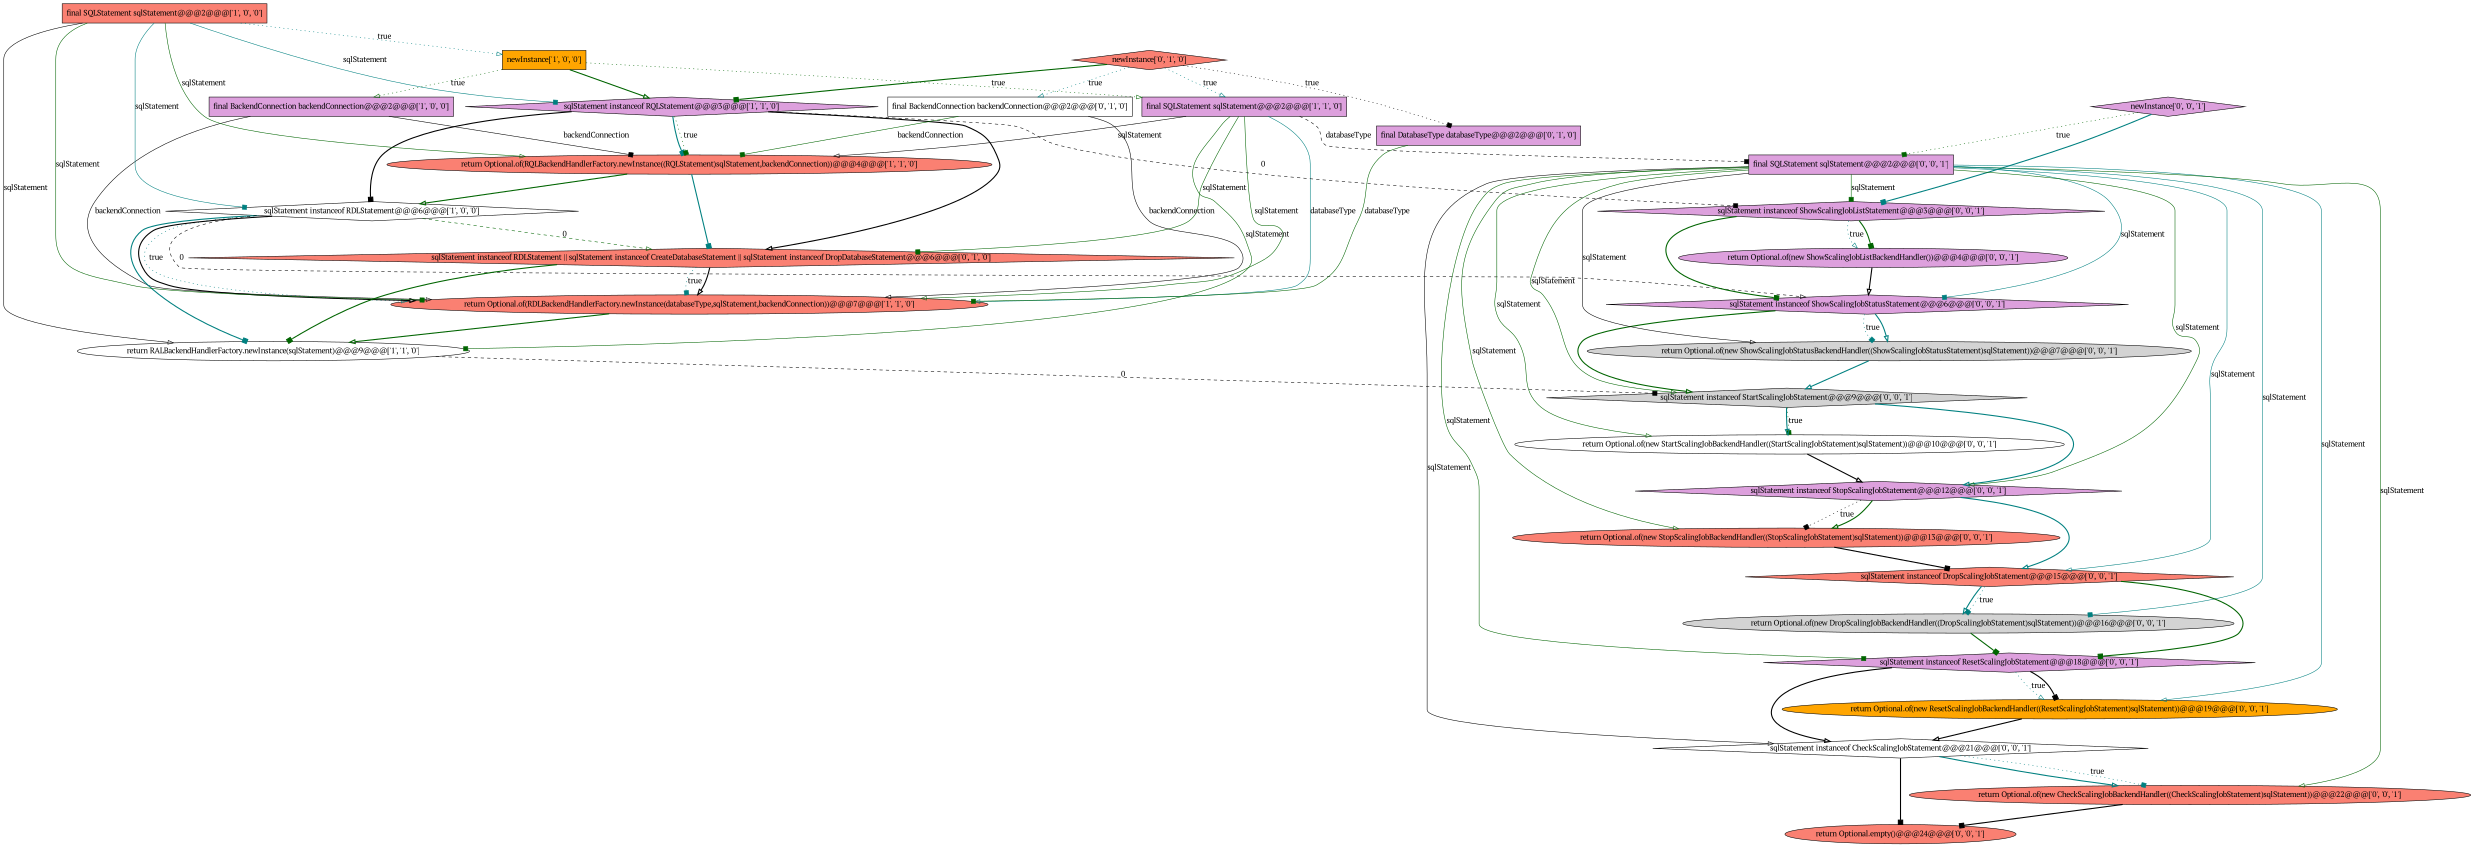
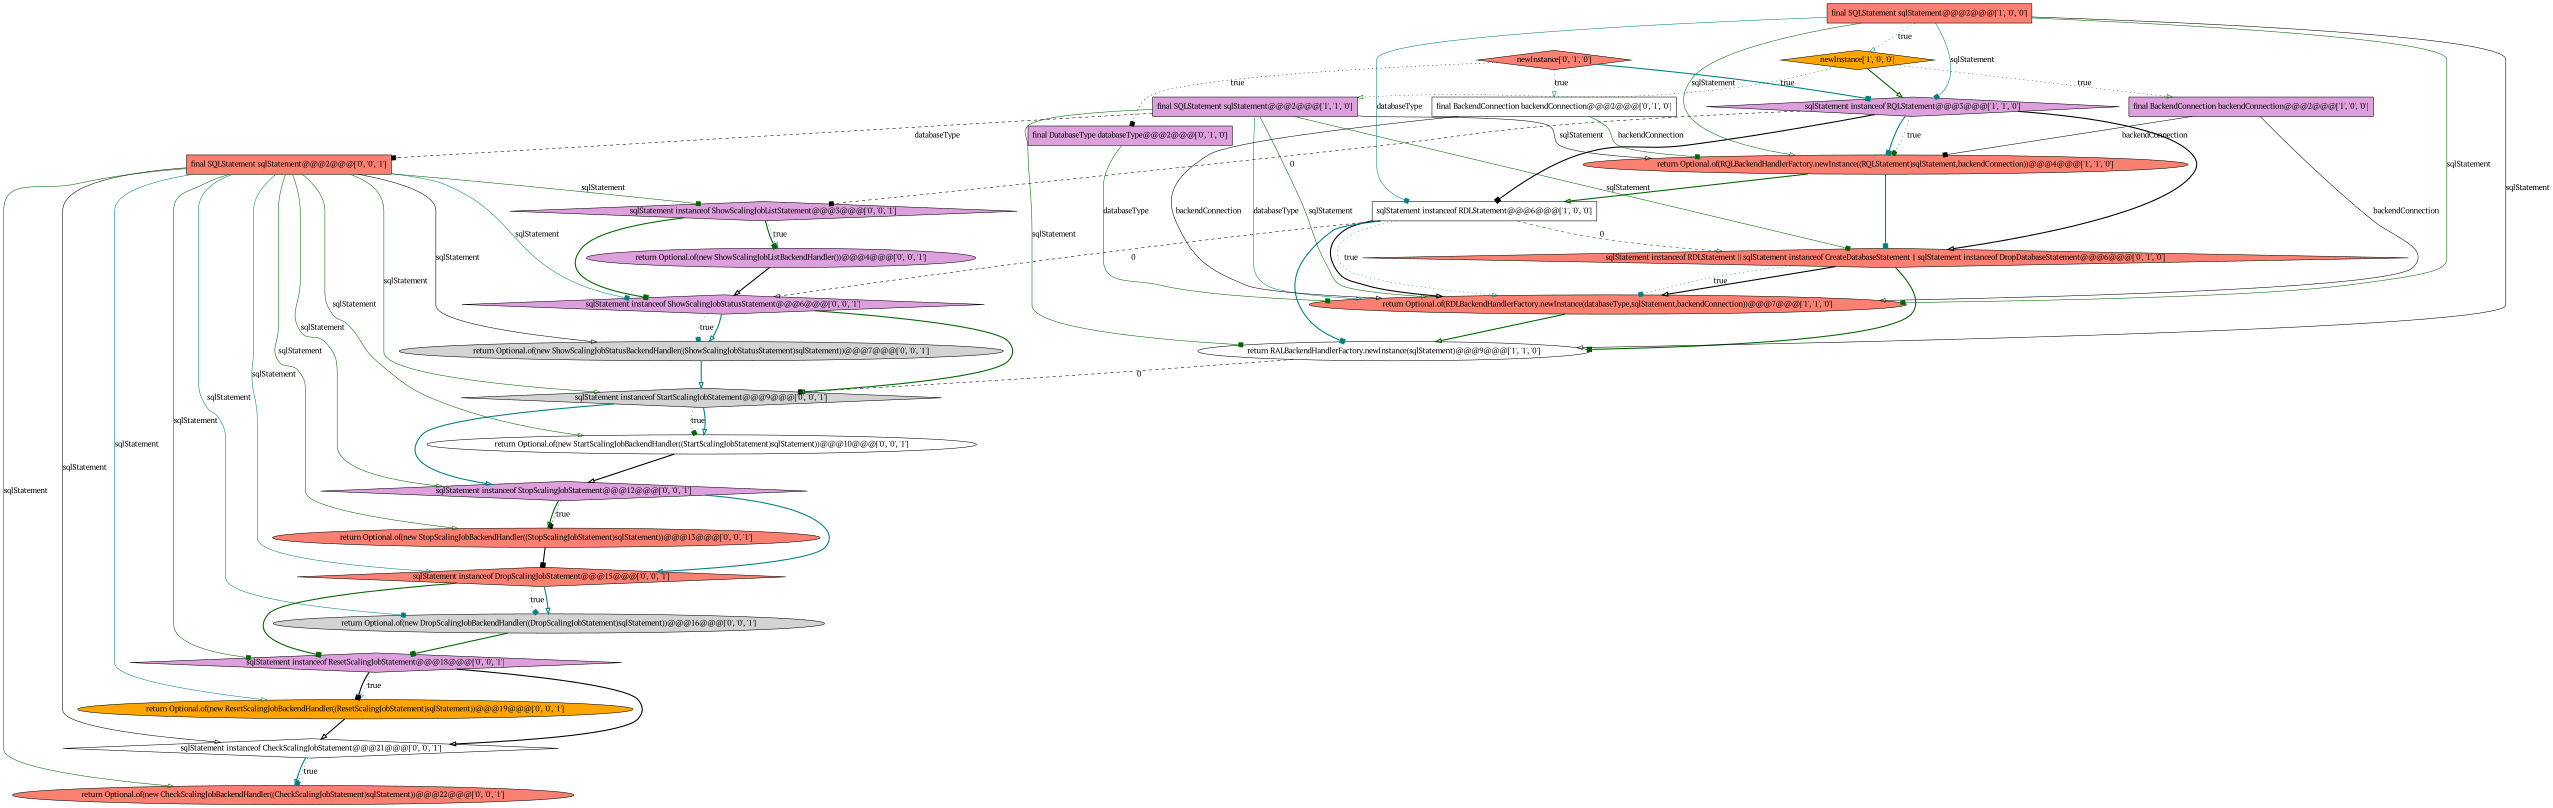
  digraph {
    fontname="PT Serif"
    node [fillcolor=plum fontname="PT Serif" shape=diamond style=filled]
    edge [arrowhead=onormal color=darkgreen fontname="PT Serif" style=bold]
    n1 [label="sqlStatement instanceof ResetScalingJobStatement@@@18@@@['0', '0', '1']"]
    n2 [fillcolor=orange label="return Optional.of(new ResetScalingJobBackendHandler((ResetScalingJobStatement)sqlStatement))@@@19@@@['0', '0', '1']" shape=ellipse]
    n3 [fillcolor=white label="sqlStatement instanceof CheckScalingJobStatement@@@21@@@['0', '0', '1']"]
    n4 [fillcolor=salmon label="return Optional.of(new CheckScalingJobBackendHandler((CheckScalingJobStatement)sqlStatement))@@@22@@@['0', '0', '1']" shape=ellipse]
-   n5 [fillcolor=salmon label="return Optional.empty()@@@24@@@['0', '0', '1']" shape=ellipse]
    n6 [label="final BackendConnection backendConnection@@@2@@@['1', '0', '0']" shape=box]
    n7 [fillcolor=salmon label="return Optional.of(RQLBackendHandlerFactory.newInstance((RQLStatement)sqlStatement,backendConnection))@@@4@@@['1', '1', '0']" shape=ellipse]
    n8 [fillcolor=salmon label="return Optional.of(RDLBackendHandlerFactory.newInstance(databaseType,sqlStatement,backendConnection))@@@7@@@['1', '1', '0']" shape=ellipse]
-   n9 [fillcolor=white label="sqlStatement instanceof RDLStatement@@@6@@@['1', '0', '0']"]
+   n9 [fillcolor=white label="sqlStatement instanceof RDLStatement@@@6@@@['1', '0', '0']" shape=box]
    n10 [fillcolor=salmon label="sqlStatement instanceof RDLStatement || sqlStatement instanceof CreateDatabaseStatement || sqlStatement instanceof DropDatabaseStatement@@@6@@@['0', '1', '0']"]
    n11 [fillcolor=white label="return RALBackendHandlerFactory.newInstance(sqlStatement)@@@9@@@['1', '1', '0']" shape=ellipse]
    n12 [label="sqlStatement instanceof ShowScalingJobStatusStatement@@@6@@@['0', '0', '1']"]
    n13 [fillcolor=lightgrey label="return Optional.of(new ShowScalingJobStatusBackendHandler((ShowScalingJobStatusStatement)sqlStatement))@@@7@@@['0', '0', '1']" shape=ellipse]
    n14 [fillcolor=lightgrey label="sqlStatement instanceof StartScalingJobStatement@@@9@@@['0', '0', '1']"]
-   n15 [label="newInstance['0', '0', '1']"]
-   n16 [label="final SQLStatement sqlStatement@@@2@@@['0', '0', '1']" shape=box]
+   n16 [fillcolor=salmon label="final SQLStatement sqlStatement@@@2@@@['0', '0', '1']" shape=box]
    n17 [label="sqlStatement instanceof ShowScalingJobListStatement@@@3@@@['0', '0', '1']"]
    n18 [label="sqlStatement instanceof StopScalingJobStatement@@@12@@@['0', '0', '1']"]
    n19 [fillcolor=salmon label="sqlStatement instanceof DropScalingJobStatement@@@15@@@['0', '0', '1']"]
    n20 [fillcolor=salmon label="return Optional.of(new StopScalingJobBackendHandler((StopScalingJobStatement)sqlStatement))@@@13@@@['0', '0', '1']" shape=ellipse]
    n21 [fillcolor=lightgrey label="return Optional.of(new DropScalingJobBackendHandler((DropScalingJobStatement)sqlStatement))@@@16@@@['0', '0', '1']" shape=ellipse]
    n22 [fillcolor=white label="return Optional.of(new StartScalingJobBackendHandler((StartScalingJobStatement)sqlStatement))@@@10@@@['0', '0', '1']" shape=ellipse]
    n23 [label="return Optional.of(new ShowScalingJobListBackendHandler())@@@4@@@['0', '0', '1']" shape=ellipse]
    n24 [label="final SQLStatement sqlStatement@@@2@@@['1', '1', '0']" shape=box]
    n25 [label="sqlStatement instanceof RQLStatement@@@3@@@['1', '1', '0']"]
    n26 [fillcolor=white label="final BackendConnection backendConnection@@@2@@@['0', '1', '0']" shape=box]
    n27 [fillcolor=salmon label="final SQLStatement sqlStatement@@@2@@@['1', '0', '0']" shape=box]
-   n28 [fillcolor=orange label="newInstance['1', '0', '0']" shape=box]
+   n28 [fillcolor=orange label="newInstance['1', '0', '0']"]
    n29 [fillcolor=salmon label="newInstance['0', '1', '0']"]
    n30 [label="final DatabaseType databaseType@@@2@@@['0', '1', '0']" shape=box]
    n1 -> n2 [color=teal label=true style=dotted]
    n1 -> n2 [arrowhead=box color=black]
    n1 -> n3 [color=black]
    n2 -> n3 [color=black]
    n3 -> n4 [arrowhead=box color=teal label=true style=dotted]
    n3 -> n4 [color=teal]
-   n3 -> n5 [arrowhead=box color=black]
-   n4 -> n5 [arrowhead=box color=black]
    n6 -> n7 [arrowhead=box color=black label=backendConnection style=solid]
    n6 -> n8 [color=black label=backendConnection style=solid]
    n7 -> n9
    n7 -> n10 [arrowhead=box color=teal]
    n8 -> n11
    n9 -> n8 [color=teal label=true style=dotted]
    n9 -> n8 [color=black]
    n9 -> n10 [label=0 style=dashed]
    n9 -> n11 [arrowhead=box color=teal]
    n9 -> n12 [color=black label=0 style=dashed]
    n10 -> n8 [color=black]
    n10 -> n8 [arrowhead=box color=teal label=true style=dotted]
    n10 -> n11 [arrowhead=box]
    n11 -> n14 [arrowhead=box color=black label=0 style=dashed]
    n12 -> n13 [color=teal]
    n12 -> n13 [arrowhead=box color=teal label=true style=dotted]
    n12 -> n14
    n13 -> n14 [color=teal]
    n14 -> n18 [color=teal]
    n14 -> n22 [arrowhead=box label=true style=dotted]
    n14 -> n22 [color=teal]
-   n15 -> n16 [arrowhead=box label=true style=dotted]
-   n15 -> n17 [arrowhead=box color=teal]
    n16 -> n1 [arrowhead=box label=sqlStatement style=solid]
    n16 -> n2 [color=teal label=sqlStatement style=solid]
    n16 -> n3 [color=black label=sqlStatement style=solid]
    n16 -> n4 [label=sqlStatement style=solid]
    n16 -> n12 [arrowhead=box color=teal label=sqlStatement style=solid]
    n16 -> n13 [color=black label=sqlStatement style=solid]
    n16 -> n14 [label=sqlStatement style=solid]
    n16 -> n17 [arrowhead=box label=sqlStatement style=solid]
    n16 -> n18 [label=sqlStatement style=solid]
    n16 -> n19 [color=teal label=sqlStatement style=solid]
    n16 -> n20 [label=sqlStatement style=solid]
    n16 -> n21 [arrowhead=box color=teal label=sqlStatement style=solid]
    n16 -> n22 [label=sqlStatement style=solid]
    n17 -> n12 [arrowhead=box]
    n17 -> n23 [arrowhead=box]
    n17 -> n23 [color=teal label=true style=dotted]
    n18 -> n19 [color=teal]
    n18 -> n20 [arrowhead=box color=black label=true style=dotted]
    n18 -> n20
    n19 -> n1 [arrowhead=box]
    n19 -> n21 [color=teal]
    n19 -> n21 [arrowhead=box color=teal label=true style=dotted]
    n20 -> n19 [arrowhead=box color=black]
    n21 -> n1 [arrowhead=box]
    n22 -> n18 [color=black]
    n23 -> n12 [color=black]
    n24 -> n7 [color=black label=sqlStatement style=solid]
    n24 -> n8 [color=teal label=databaseType style=solid]
    n24 -> n8 [label=sqlStatement style=solid]
    n24 -> n10 [arrowhead=box label=sqlStatement style=solid]
    n24 -> n11 [arrowhead=box label=sqlStatement style=solid]
    n24 -> n16 [arrowhead=box color=black label=databaseType style=dashed]
    n25 -> n7 [arrowhead=box color=teal]
    n25 -> n7 [arrowhead=box label=true style=dotted]
    n25 -> n9 [arrowhead=box color=black]
    n25 -> n10 [color=black]
    n25 -> n17 [arrowhead=box color=black label=0 style=dashed]
    n26 -> n7 [arrowhead=box label=backendConnection style=solid]
    n26 -> n8 [color=black label=backendConnection style=solid]
    n27 -> n7 [label=sqlStatement style=solid]
    n27 -> n8 [arrowhead=box label=sqlStatement style=solid]
-   n27 -> n9 [arrowhead=box color=teal label=sqlStatement style=solid]
+   n27 -> n9 [arrowhead=box color=teal label=databaseType style=solid]
    n27 -> n11 [color=black label=sqlStatement style=solid]
    n27 -> n25 [arrowhead=box color=teal label=sqlStatement style=solid]
    n27 -> n28 [color=teal label=true style=dotted]
    n28 -> n6 [label=true style=dotted]
    n28 -> n24 [label=true style=dotted]
    n28 -> n25
-   n29 -> n24 [color=teal label=true style=dotted]
-   n29 -> n25 [arrowhead=box]
+   n29 -> n25 [arrowhead=box color=teal]
    n29 -> n26 [color=teal label=true style=dotted]
    n29 -> n30 [arrowhead=box color=black label=true style=dotted]
    n30 -> n8 [arrowhead=box label=databaseType style=solid]
  }
